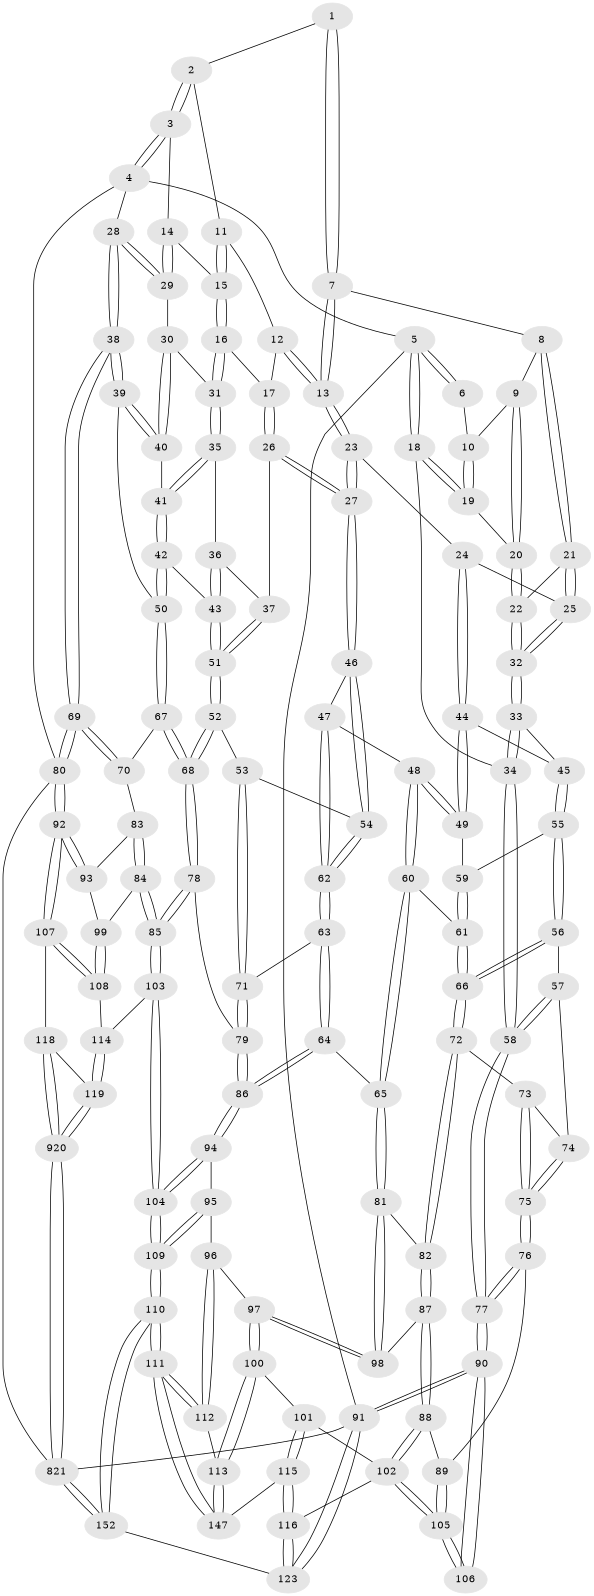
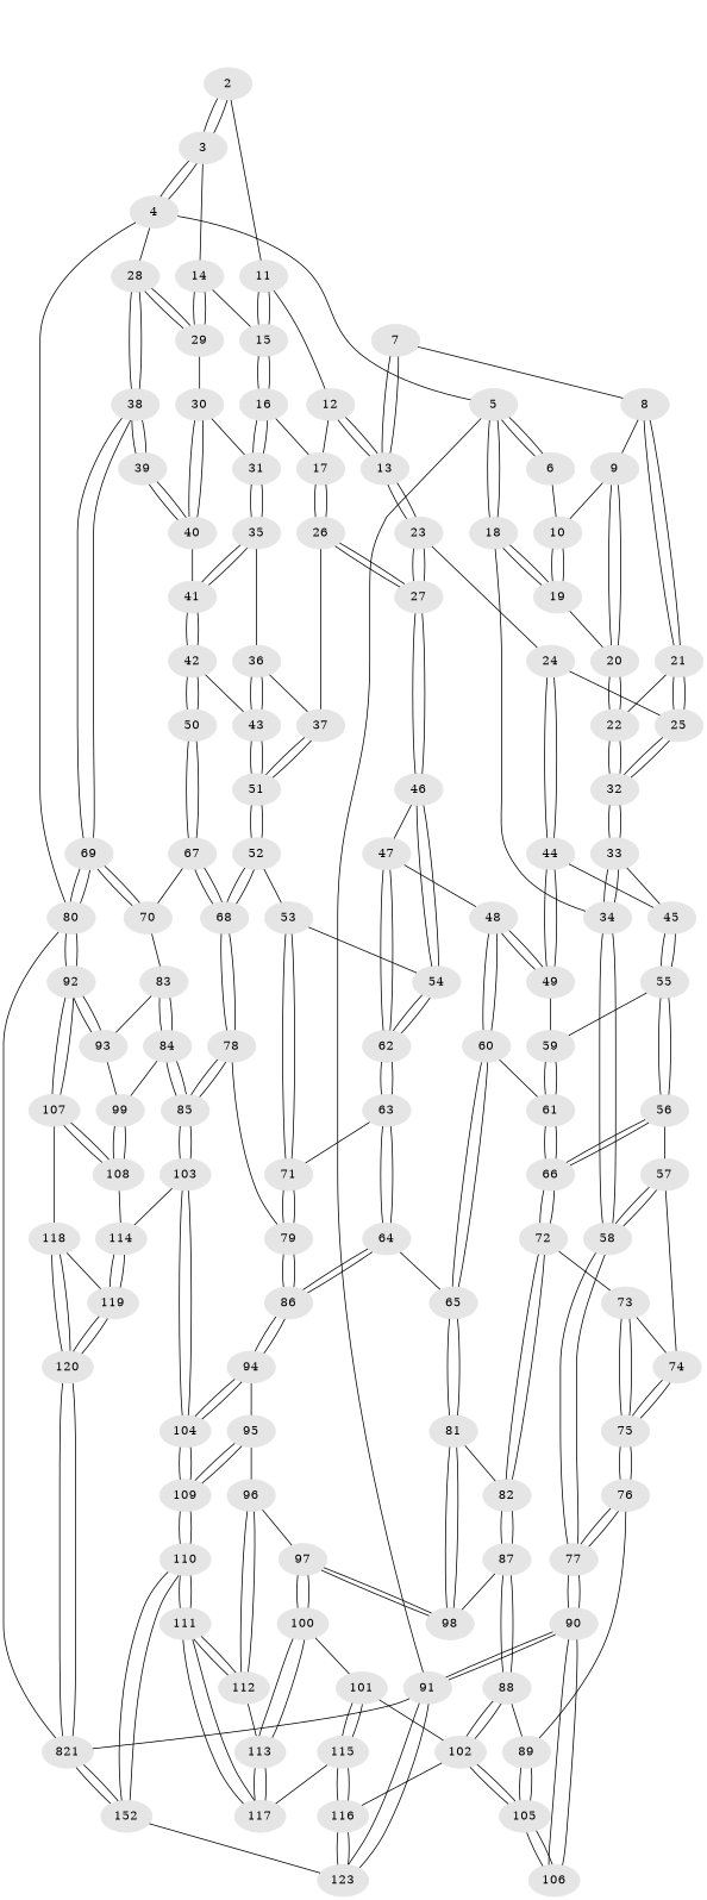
  graph {
    node [color=gray90 style=filled]
-   1
    2
    7
    3
    11
    8
    13
    4
    14
    12
    15
    5
    28
    80
    29
    6
    18
    91
    38
    92
    n21 [label=821]
    10
    19
    34
    123
    9
    21
    23
    20
    22
    25
    17
    16
    26
    24
    27
    30
    31
    35
    37
    58
    32
    33
    44
    46
    45
    49
    51
    47
    54
    39
    69
    40
    41
    36
    55
    77
    43
    42
    52
    50
    70
    67
    59
    56
    48
    62
    60
    63
    61
    65
    68
    53
    71
    78
    79
    57
    66
    74
    72
    75
    90
    81
    64
    86
    94
    82
    98
    73
    83
    85
    84
    93
    87
    76
    89
    105
    106
    103
    107
    n101 [label=152]
    88
    99
    108
    104
    114
    95
    102
    116
    118
    96
    109
    97
    112
    110
    100
    113
    101
    115
-   117 [label=147]
+   117
    119
-   120 [label=920]
+   120
    111
-   1 -- 2
-   1 -- 7
-   1 -- 7
    2 -- 3
    2 -- 3
    2 -- 11
    7 -- 8
    7 -- 13
    7 -- 13
    3 -- 4
    3 -- 4
    3 -- 14
    11 -- 12
    11 -- 15
    11 -- 15
    8 -- 9
    8 -- 21
    8 -- 21
    13 -- 23
    13 -- 23
    4 -- 5
    4 -- 28
    4 -- 80
    14 -- 15
    14 -- 29
    14 -- 29
    12 -- 13
    12 -- 13
    12 -- 17
    15 -- 16
    15 -- 16
    5 -- 6
    5 -- 6
    5 -- 18
    5 -- 18
    5 -- 91
    28 -- 29
    28 -- 29
    28 -- 38
    28 -- 38
    80 -- 92
    80 -- 92
    80 -- n21
    29 -- 30
    6 -- 10
    18 -- 19
    18 -- 19
    18 -- 34
    91 -- n21
    91 -- 123
    91 -- 123
    38 -- 39
    38 -- 39
    38 -- 69
    38 -- 69
    92 -- 93
    92 -- 93
    92 -- 107
    92 -- 107
    n21 -- n101
    n21 -- n101
    10 -- 19
    10 -- 19
    19 -- 20
    34 -- 58
    34 -- 58
    9 -- 10
    9 -- 20
    9 -- 20
    21 -- 22
    21 -- 25
    21 -- 25
    23 -- 24
    23 -- 27
    23 -- 27
    20 -- 22
    20 -- 22
    22 -- 32
    22 -- 32
    25 -- 32
    25 -- 32
    17 -- 26
    17 -- 26
    16 -- 17
    16 -- 31
    16 -- 31
    26 -- 27
    26 -- 27
    26 -- 37
    24 -- 25
    24 -- 44
    24 -- 44
    27 -- 46
    27 -- 46
    30 -- 31
    30 -- 40
    30 -- 40
    31 -- 35
    31 -- 35
    35 -- 41
    35 -- 41
    35 -- 36
    37 -- 51
    37 -- 51
    58 -- 77
    58 -- 77
    32 -- 33
    32 -- 33
    33 -- 34
    33 -- 34
    33 -- 45
    44 -- 45
    44 -- 49
    44 -- 49
    46 -- 47
    46 -- 54
    46 -- 54
    45 -- 55
    45 -- 55
    49 -- 59
    51 -- 52
    51 -- 52
    47 -- 48
    47 -- 62
    47 -- 62
    54 -- 62
    54 -- 62
    39 -- 40
    39 -- 40
-   39 -- 50
    69 -- 80
    69 -- 80
    69 -- 70
    69 -- 70
    40 -- 41
    41 -- 42
    41 -- 42
    36 -- 37
    36 -- 43
    36 -- 43
    55 -- 59
    55 -- 56
    55 -- 56
    77 -- 90
    77 -- 90
    43 -- 51
    43 -- 51
    42 -- 43
    42 -- 50
    42 -- 50
    52 -- 68
    52 -- 68
    52 -- 53
    50 -- 67
    50 -- 67
    70 -- 83
    67 -- 70
    67 -- 68
    67 -- 68
    59 -- 61
    59 -- 61
    56 -- 57
    56 -- 66
    56 -- 66
    48 -- 49
    48 -- 49
    48 -- 60
    48 -- 60
    62 -- 63
    62 -- 63
    60 -- 61
    60 -- 65
    60 -- 65
    63 -- 71
    63 -- 64
    63 -- 64
    61 -- 66
    61 -- 66
    65 -- 81
    65 -- 81
    68 -- 78
    68 -- 78
    53 -- 54
    53 -- 71
    53 -- 71
    71 -- 79
    71 -- 79
    78 -- 79
    78 -- 85
    78 -- 85
    79 -- 86
    79 -- 86
    57 -- 58
    57 -- 58
    57 -- 74
    66 -- 72
    66 -- 72
    74 -- 75
    74 -- 75
    72 -- 82
    72 -- 82
    72 -- 73
    75 -- 76
    75 -- 76
    90 -- 91
    90 -- 91
    90 -- 106
    90 -- 106
    81 -- 82
    81 -- 98
    81 -- 98
    64 -- 65
    64 -- 86
    64 -- 86
    86 -- 94
    86 -- 94
    94 -- 104
    94 -- 104
    94 -- 95
    82 -- 87
    82 -- 87
    73 -- 74
    73 -- 75
    73 -- 75
    83 -- 84
    83 -- 84
    83 -- 93
    85 -- 103
    85 -- 103
    84 -- 85
    84 -- 85
    84 -- 99
    93 -- 99
    87 -- 98
    87 -- 88
    87 -- 88
    76 -- 77
    76 -- 77
    76 -- 89
    89 -- 105
    89 -- 105
    105 -- 106
    105 -- 106
    103 -- 104
    103 -- 104
    103 -- 114
    107 -- 108
    107 -- 108
    107 -- 118
    n101 -- 123
    88 -- 89
    88 -- 102
    88 -- 102
    99 -- 108
    99 -- 108
    108 -- 114
    104 -- 109
    104 -- 109
    114 -- 119
    114 -- 119
    95 -- 96
    95 -- 109
    95 -- 109
    102 -- 105
    102 -- 105
    102 -- 116
    116 -- 123
    116 -- 123
    118 -- 119
    118 -- 120
    118 -- 120
    96 -- 97
    96 -- 112
    96 -- 112
    109 -- 110
    109 -- 110
    97 -- 98
    97 -- 98
    97 -- 100
    97 -- 100
    112 -- 113
    110 -- n101
    110 -- n101
    110 -- 111
    110 -- 111
    100 -- 113
    100 -- 113
    100 -- 101
    113 -- 117
    113 -- 117
    101 -- 102
    101 -- 115
    101 -- 115
    115 -- 116
    115 -- 116
    115 -- 117
    119 -- 120
    119 -- 120
    120 -- n21
    120 -- n21
    111 -- 112
    111 -- 112
    111 -- 117
    111 -- 117
  }
